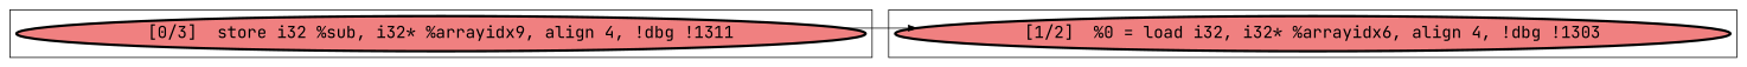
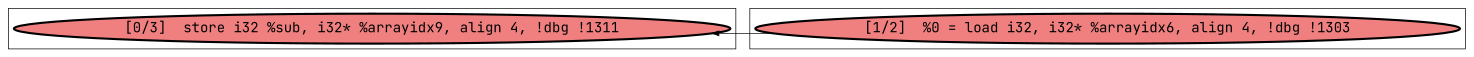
  digraph {
    rankdir=LR
    fontname="JetBrains Mono"
    node [fillcolor=lightcoral fontsize=20 penwidth=3.0 shape=ellipse style=filled fontname="JetBrains Mono"]
    n1 [label="[0/3]  store i32 %sub, i32* %arrayidx9, align 4, !dbg !1311"]
    n2 [label="[1/2]  %0 = load i32, i32* %arrayidx6, align 4, !dbg !1303"]
    subgraph cluster_1 {
      n1
    }
    subgraph cluster_2 {
      n2
    }
-   n1 -> n2 [fontname="JetBrains Mono"]
+   n2 -> n1 [fontname="JetBrains Mono"]
  }
